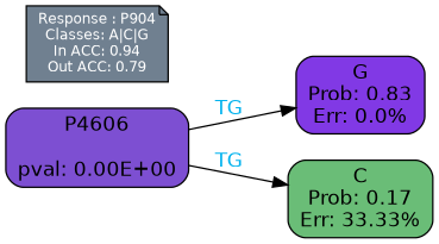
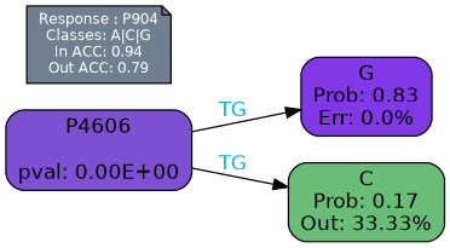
  digraph {
    rankdir=LR
    ranksep=equally
    splines=polylines
    node [color=black fontname=helvetica shape=box style="filled, rounded"]
    edge [fontcolor=deepskyblue2 fontname=helvetica]
    n1 [fillcolor="#8139e5" label="G\nProb: 0.83\nErr: 0.0%"]
-   n2 [fillcolor="#6abd77" label="C\nProb: 0.17\nErr: 33.33%"]
+   n2 [fillcolor="#6abd77" label="C\nProb: 0.17\nOut: 33.33%"]
    n3 [align=left fillcolor=slategray fontcolor=white fontsize=10 label="Response : P904\nClasses: A|C|G\nIn ACC: 0.94\nOut ACC: 0.79\n" shape=note style=filled]
    n4 [fillcolor="#7d4fd2" label="P4606\n\npval: 0.00E+00"]
    subgraph sub_1 {
      rank=same
      n1
      n2
    }
    subgraph sub_2 {
      rank=same
      n3
      n4
    }
    n4 -> n1 [label=TG]
    n4 -> n2 [label=TG]
  }
